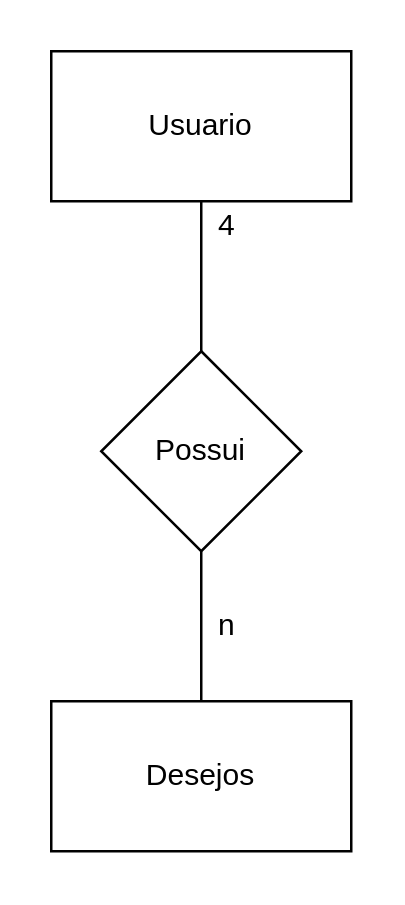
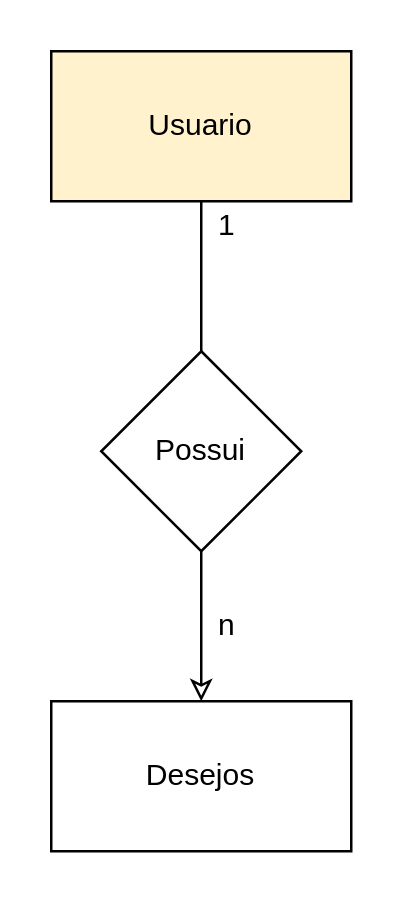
  <mxCell id="0" />
  <mxCell id="1" parent="0" />
  <mxCell id="2" value="" style="edgeStyle=orthogonalEdgeStyle;rounded=0;orthogonalLoop=1;jettySize=auto;html=1;endArrow=none;endFill=0;" edge="1" parent="1" source="3" target="5"><mxGeometry relative="1" as="geometry" /></mxCell>
- <mxCell id="3" value="Usuario" style="rounded=0;whiteSpace=wrap;html=1;" vertex="1" parent="1"><mxGeometry x="20" y="20" width="120" height="60" as="geometry" /></mxCell>
- <mxCell id="4" value="" style="edgeStyle=orthogonalEdgeStyle;rounded=0;orthogonalLoop=1;jettySize=auto;html=1;endArrow=none;endFill=0;" edge="1" parent="1" source="5" target="6"><mxGeometry relative="1" as="geometry" /></mxCell>
+ <mxCell id="3" value="Usuario" style="rounded=0;whiteSpace=wrap;html=1;fillColor=#fff2cc;" vertex="1" parent="1"><mxGeometry x="20" y="20" width="120" height="60" as="geometry" /></mxCell>
+ <mxCell id="4" value="" style="edgeStyle=orthogonalEdgeStyle;rounded=0;orthogonalLoop=1;jettySize=auto;html=1;endArrow=classic;endFill=0;" edge="1" parent="1" source="5" target="6"><mxGeometry relative="1" as="geometry" /></mxCell>
  <mxCell id="5" value="Possui" style="rhombus;whiteSpace=wrap;html=1;" vertex="1" parent="1"><mxGeometry x="40" y="140" width="80" height="80" as="geometry" /></mxCell>
  <mxCell id="6" value="Desejos" style="rounded=0;whiteSpace=wrap;html=1;" vertex="1" parent="1"><mxGeometry x="20" y="280" width="120" height="60" as="geometry" /></mxCell>
- <mxCell id="7" value="4" style="text;html=1;align=center;verticalAlign=middle;resizable=0;points=[];autosize=1;strokeColor=none;" vertex="1" parent="1"><mxGeometry x="80" y="80" width="20" height="20" as="geometry" /></mxCell>
+ <mxCell id="7" value="1" style="text;html=1;align=center;verticalAlign=middle;resizable=0;points=[];autosize=1;strokeColor=none;" vertex="1" parent="1"><mxGeometry x="80" y="80" width="20" height="20" as="geometry" /></mxCell>
  <mxCell id="8" value="n" style="text;html=1;align=center;verticalAlign=middle;resizable=0;points=[];autosize=1;strokeColor=none;" vertex="1" parent="1"><mxGeometry x="80" y="240" width="20" height="20" as="geometry" /></mxCell>
